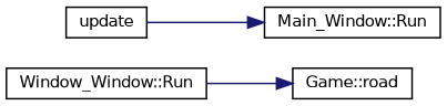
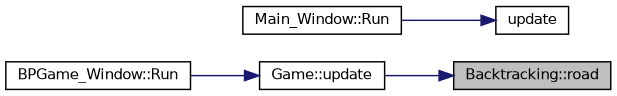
  digraph {
    rankdir=RL
    node [color=black fillcolor=white fontname=Helvetica fontsize=10 shape=record style=filled]
    edge [color=midnightblue dir=back fontname=Helvetica fontsize=10 labelfontname=Helvetica labelfontsize=10 style=solid]
-   n2 [height=0.2 label="Game::road" width=0.4]
-   n3 [height=0.2 label="Window_Window::Run" width=0.4]
+   n1 [fillcolor=grey75 fontcolor=black height=0.2 label="Backtracking::road" width=0.4]
+   n2 [height=0.2 label="Game::update" width=0.4]
+   n3 [height=0.2 label="BPGame_Window::Run" width=0.4]
    n4 [height=0.2 label="Main_Window::Run" width=0.4]
    n5 [height=0.2 label=update width=0.4]
+   n1 -> n2
    n2 -> n3
-   n4 -> n5
+   n5 -> n4
  }
